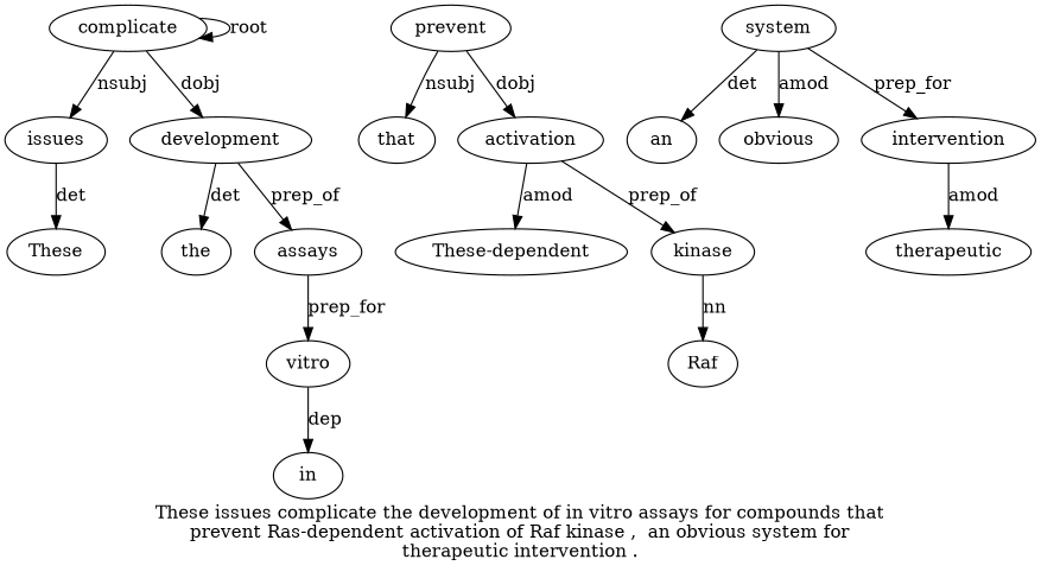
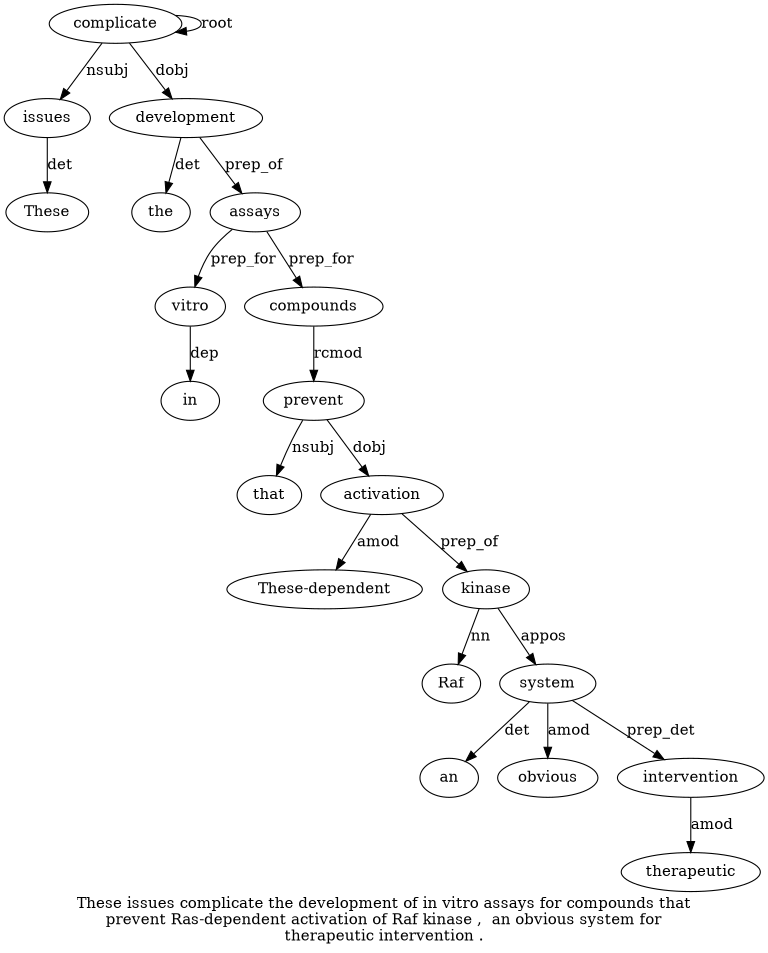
  digraph {
    label="These issues complicate the development of in vitro assays for compounds that\nprevent Ras-dependent activation of Raf kinase ,  an obvious system for\ntherapeutic intervention ."
    node [fillcolor=white style=filled]
    n1 [label=issues]
    n2 [label=These]
    n3 [label=complicate]
    n4 [label=development]
    n5 [label=the]
    n6 [label=assays]
    n7 [label=vitro]
+   n8 [label=compounds]
    n9 [label=in]
    n10 [label=prevent]
    n11 [label=that]
    n12 [label=activation]
    n13 [label="These-dependent"]
    n14 [label=kinase]
    n15 [label=Raf]
    n16 [label=system]
    n17 [label=an]
    n18 [label=obvious]
    n19 [label=intervention]
    n20 [label=therapeutic]
    n1 -> n2 [label=det]
    n3 -> n1 [label=nsubj]
    n3 -> n3 [label=root]
    n3 -> n4 [label=dobj]
    n4 -> n5 [label=det]
    n4 -> n6 [label=prep_of]
    n6 -> n7 [label=prep_for]
+   n6 -> n8 [label=prep_for]
    n7 -> n9 [label=dep]
+   n8 -> n10 [label=rcmod]
    n10 -> n11 [label=nsubj]
    n10 -> n12 [label=dobj]
    n12 -> n13 [label=amod]
    n12 -> n14 [label=prep_of]
    n14 -> n15 [label=nn]
+   n14 -> n16 [label=appos]
    n16 -> n17 [label=det]
    n16 -> n18 [label=amod]
-   n16 -> n19 [label=prep_for]
+   n16 -> n19 [label=prep_det]
    n19 -> n20 [label=amod]
  }
